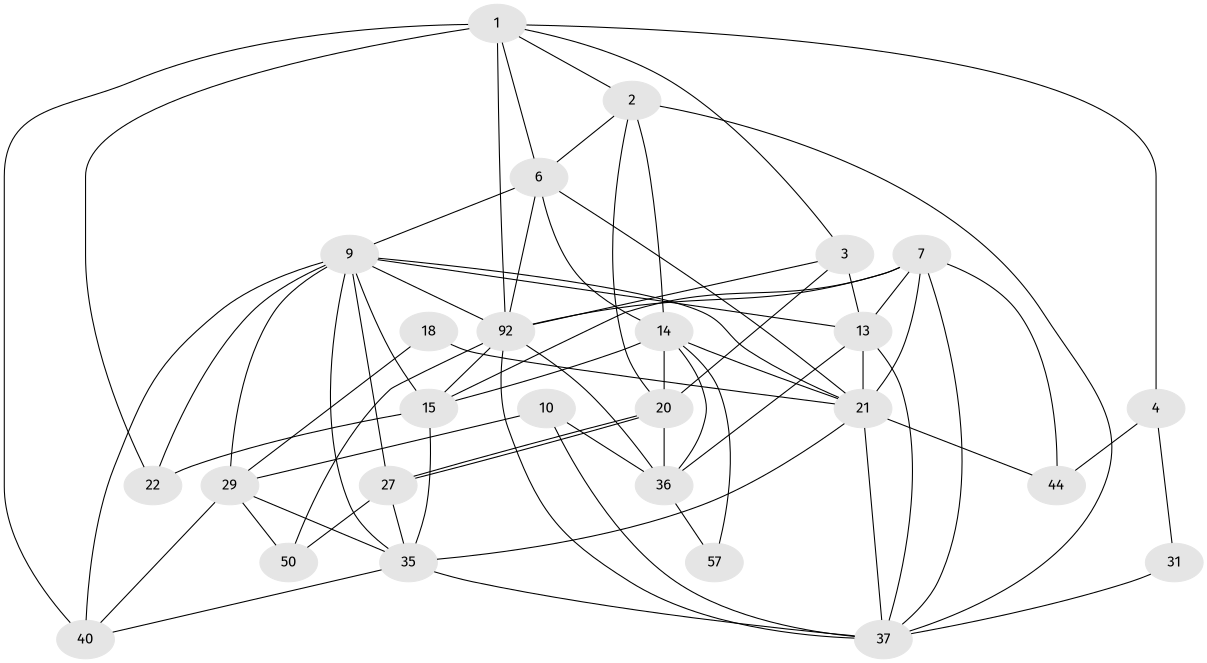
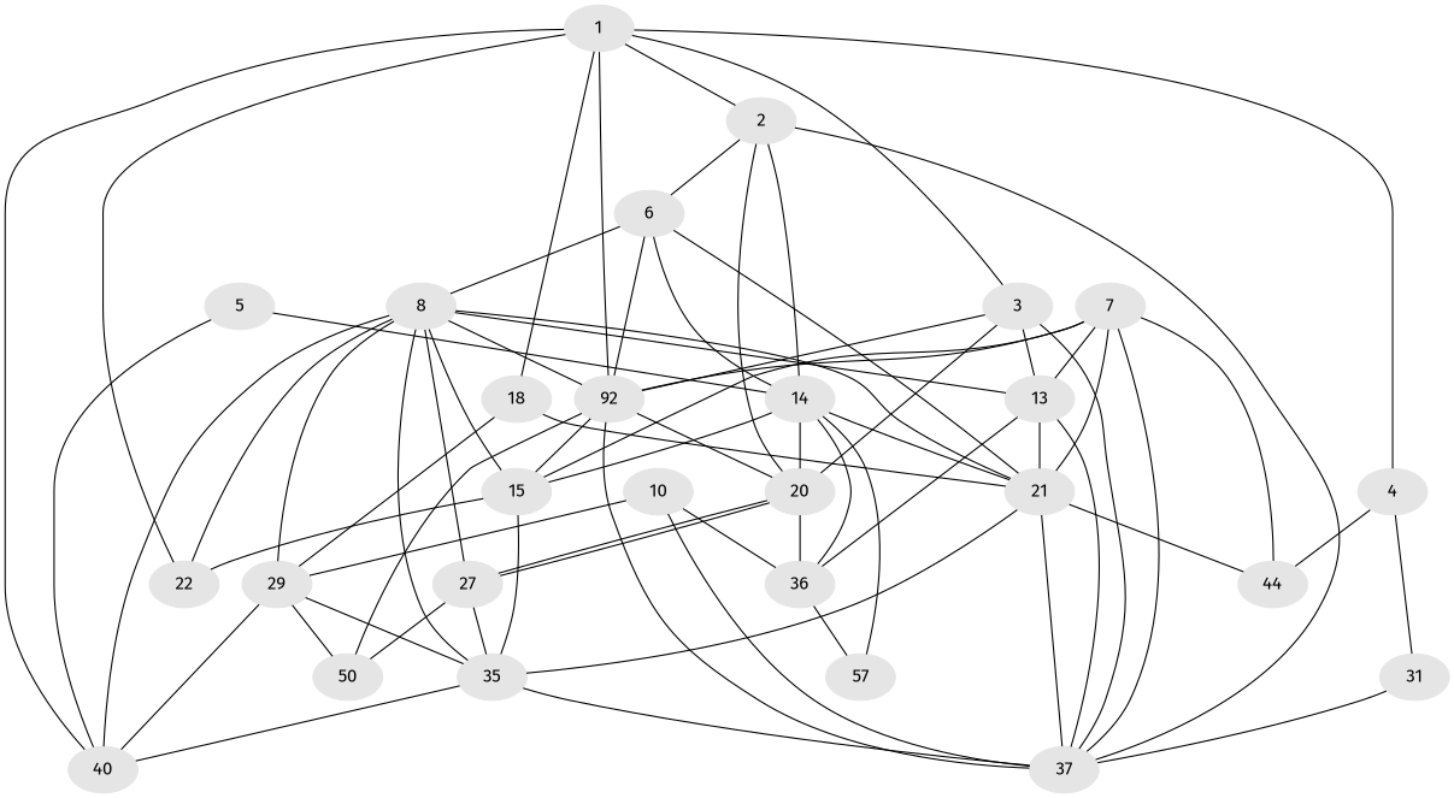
  graph {
    fontname="Fira Sans"
    node [color=gray90 fontname="Fira Sans" style=filled]
    edge [fontname="Fira Sans"]
    2 [super="+52"]
    6 [super="+9"]
    14 [super="+45"]
    20 [super="+24"]
    37 [super="+48+49"]
    1
    3 [super="+41"]
    4
    n9 [label=92 super="+28+23"]
    22
    n11 [label=40 super="+43"]
    13 [super="+18+16+40"]
    31
    44
-   8 [super="+33+26+19" label=9]
+   8 [super="+33+26+19"]
    21 [super="+32+25"]
    15 [super="+53+38"]
    36 [super="+51"]
    50
    57
    35 [super="+55"]
    27 [super="+46"]
+   5
    29 [super="+30"]
    7 [super="+11"]
    10
    n27 [label=18]
    2 -- 6
    2 -- 14
    2 -- 20
    2 -- 37
    6 -- 14
    6 -- n9
    6 -- 8
    6 -- 21
    14 -- 20
    14 -- 21
    14 -- 15
    14 -- 36
    14 -- 57
    20 -- 36
    20 -- 27
    20 -- 27
    1 -- 2
-   1 -- 6
+   1 -- n27
    1 -- 3
    1 -- 4
    1 -- n9
    1 -- 22
    1 -- n11
    3 -- 20
+   3 -- 37
    3 -- n9
    3 -- 13
    4 -- 31
    4 -- 44
    n9 -- 37
    n9 -- 15
-   n9 -- 36
+   n9 -- 20
    n9 -- 50
    13 -- 37
    13 -- 21
    13 -- 36
    31 -- 37
    8 -- n9
    8 -- 22
    8 -- n11
    8 -- 13
    8 -- 21
    8 -- 15
    8 -- 35
    8 -- 27
    8 -- 29
    21 -- 37 [weight=2]
    21 -- 44 [weight=2]
    21 -- 35
    15 -- 22
    15 -- 35 [weight=2]
    36 -- 57
    35 -- 37
    35 -- n11
    27 -- 50
    27 -- 35
+   5 -- 14
+   5 -- n11
    29 -- n11
    29 -- 50
    29 -- 35
    7 -- 37
    7 -- n9
    7 -- 13
    7 -- 44
    7 -- 21
    7 -- 15
    10 -- 37
    10 -- 36
    10 -- 29
    n27 -- 21
    n27 -- 29 [weight=2]
  }
